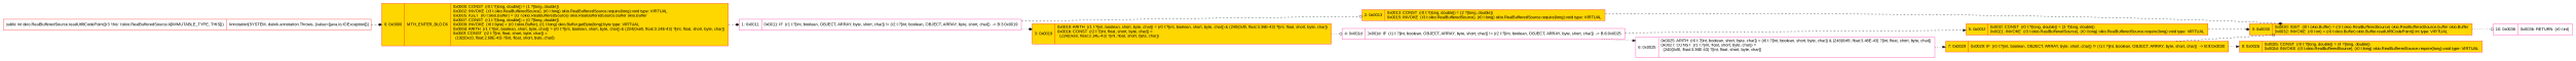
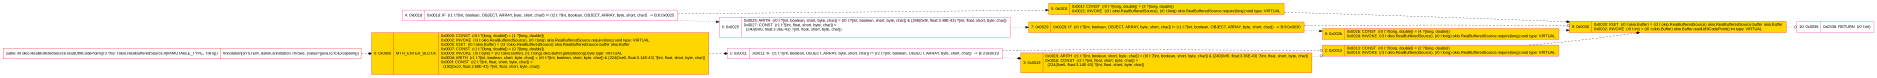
  digraph {
    fontname="Liberation Sans"
    rankdir=LR
    node [color=red fillcolor=gold fontname="Liberation Sans" shape=record style=filled]
    edge [arrowhead=diamond fontname="Liberation Sans" style=dashed]
    n1 [label="{0\:\ 0x0000|MTH_ENTER_BLOCK\l|0x0000: CONST  (r0 I:?[long, double]) = (1 ?[long, double]) \l0x0002: INVOKE  (r3 I:okio.RealBufferedSource), (r0 I:long) okio.RealBufferedSource.require(long):void type: VIRTUAL \l0x0005: IGET  (r0 I:okio.Buffer) = (r3 I:okio.RealBufferedSource) okio.RealBufferedSource.buffer okio.Buffer \l0x0007: CONST  (r1 I:?[long, double]) = (0 ?[long, double]) \l0x0009: INVOKE  (r0 I:byte) = (r0 I:okio.Buffer), (r1 I:long) okio.Buffer.getByte(long):byte type: VIRTUAL \l0x000d: ARITH  (r1 I:?[int, boolean, short, byte, char]) = (r0 I:?[int, boolean, short, byte, char]) & (224(0xe0, float:3.14E\-43) ?[int, float, short, byte, char]) \l0x000f: CONST  (r2 I:?[int, float, short, byte, char]) = \l  (192(0xc0, float:2.69E\-43) ?[int, float, short, byte, char])\l \l}"]
    n2 [color=deeppink fillcolor=white label="{1\:\ 0x0011|0x0011: IF  (r1 I:?[int, boolean, OBJECT, ARRAY, byte, short, char]) != (r2 I:?[int, boolean, OBJECT, ARRAY, byte, short, char])  \-\> B:3:0x0019 \l}"]
    n3 [color=deeppink label="{2\:\ 0x0013|0x0013: CONST  (r0 I:?[long, double]) = (2 ?[long, double]) \l0x0015: INVOKE  (r3 I:okio.RealBufferedSource), (r0 I:long) okio.RealBufferedSource.require(long):void type: VIRTUAL \l}"]
    n4 [label="{3\:\ 0x0019|0x0019: ARITH  (r1 I:?[int, boolean, short, byte, char]) = (r0 I:?[int, boolean, short, byte, char]) & (240(0xf0, float:3.36E\-43) ?[int, float, short, byte, char]) \l0x001b: CONST  (r2 I:?[int, float, short, byte, char]) = \l  (224(0xe0, float:3.14E\-43) ?[int, float, short, byte, char])\l \l}"]
    n5 [label="{9\:\ 0x0030|0x0030: IGET  (r0 I:okio.Buffer) = (r3 I:okio.RealBufferedSource) okio.RealBufferedSource.buffer okio.Buffer \l0x0032: INVOKE  (r0 I:int) = (r0 I:okio.Buffer) okio.Buffer.readUtf8CodePoint():int type: VIRTUAL \l}"]
    n6 [color=deeppink fillcolor=white label="{4\:\ 0x001d|0x001d: IF  (r1 I:?[int, boolean, OBJECT, ARRAY, byte, short, char]) != (r2 I:?[int, boolean, OBJECT, ARRAY, byte, short, char])  \-\> B:6:0x0025 \l}"]
-   n7 [color=deeppink fillcolor=white label="{10\:\ 0x0036|0x0036: RETURN  (r0 I:int) \l}"]
+   n7 [color=deeppink fillcolor=white label="{10\:\ 0x0036|0x0336: RETURN  (r0 I:int) \l}"]
    n8 [label="{5\:\ 0x001f|0x001f: CONST  (r0 I:?[long, double]) = (3 ?[long, double]) \l0x0021: INVOKE  (r3 I:okio.RealBufferedSource), (r0 I:long) okio.RealBufferedSource.require(long):void type: VIRTUAL \l}"]
    n9 [color=deeppink fillcolor=white label="{6\:\ 0x0025|0x0025: ARITH  (r0 I:?[int, boolean, short, byte, char]) = (r0 I:?[int, boolean, short, byte, char]) & (248(0xf8, float:3.48E\-43) ?[int, float, short, byte, char]) \l0x0027: CONST  (r1 I:?[int, float, short, byte, char]) = \l  (240(0xf0, float:3.36E\-43) ?[int, float, short, byte, char])\l \l}"]
    n10 [label="{7\:\ 0x0029|0x0029: IF  (r0 I:?[int, boolean, OBJECT, ARRAY, byte, short, char]) != (r1 I:?[int, boolean, OBJECT, ARRAY, byte, short, char])  \-\> B:9:0x0030 \l}"]
    n11 [color=deeppink label="{8\:\ 0x002b|0x002b: CONST  (r0 I:?[long, double]) = (4 ?[long, double]) \l0x002d: INVOKE  (r3 I:okio.RealBufferedSource), (r0 I:long) okio.RealBufferedSource.require(long):void type: VIRTUAL \l}"]
    n12 [fillcolor=white label="{public int okio.RealBufferedSource.readUtf8CodePoint((r3 'this' I:okio.RealBufferedSource A[IMMUTABLE_TYPE, THIS]))  | Annotation[SYSTEM, dalvik.annotation.Throws, \{value=[java.io.IOException]\}]\l}"]
    n1 -> n2
    n2 -> n3 [arrowhead=odot]
    n2 -> n4 [style=dotted]
    n3 -> n5
-   n4 -> n6 [arrowhead=odot style=dotted]
+   n4 -> n3 [arrowhead=odot style=dotted]
    n5 -> n7 [arrowhead=odot style=dotted]
    n6 -> n8 [arrowhead=normal]
    n6 -> n9 [arrowhead=normal style=dotted]
    n8 -> n5
    n9 -> n10 [arrowhead=normal style=dotted]
    n10 -> n5 [arrowhead=odot]
    n10 -> n11 [arrowhead=normal style=dotted]
+   n11 -> n5 [arrowhead=normal style=dotted]
    n12 -> n1
  }
